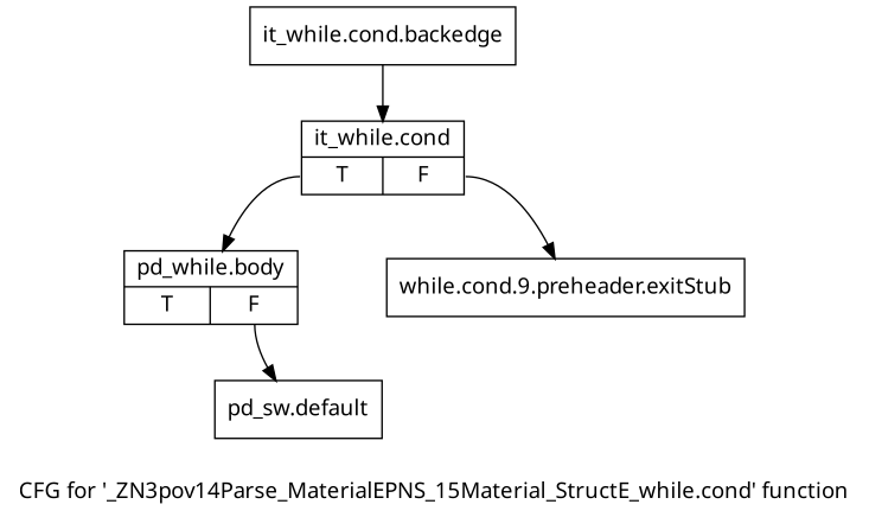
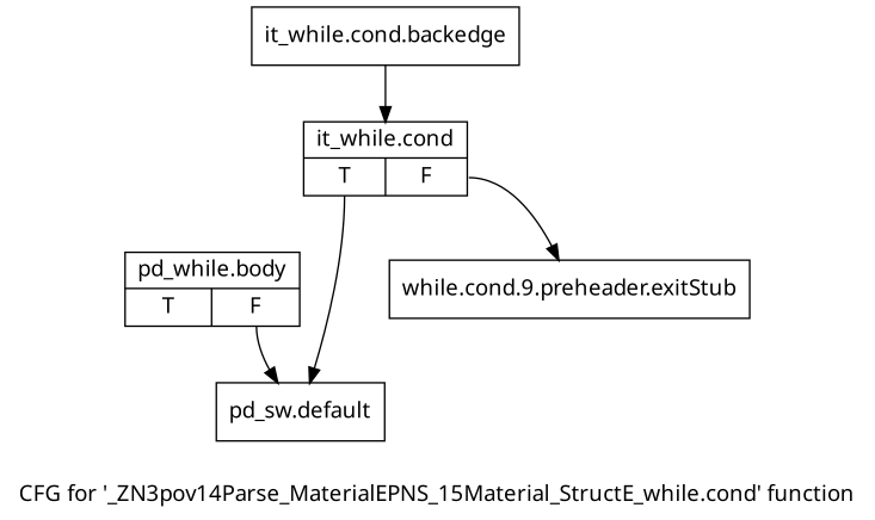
  digraph {
    fontname="Noto Sans"
    label="CFG for '_ZN3pov14Parse_MaterialEPNS_15Material_StructE_while.cond' function"
    node [fontname="Noto Sans" shape=record]
    edge [fontname="Noto Sans" tailport=s1]
    n1 [label="{it_while.cond|{<s0>T|<s1>F}}"]
    n2 [label="{while.cond.9.preheader.exitStub}"]
    n3 [label="{pd_while.body|{<s0>T|<s1>F}}"]
    n4 [label="{pd_sw.default}"]
    n5 [label="{it_while.cond.backedge}"]
    n1 -> n2
-   n1 -> n3 [tailport=s0]
+   n1 -> n4 [tailport=s0]
    n3 -> n4
    n5 -> n1 [tailport=""]
  }
